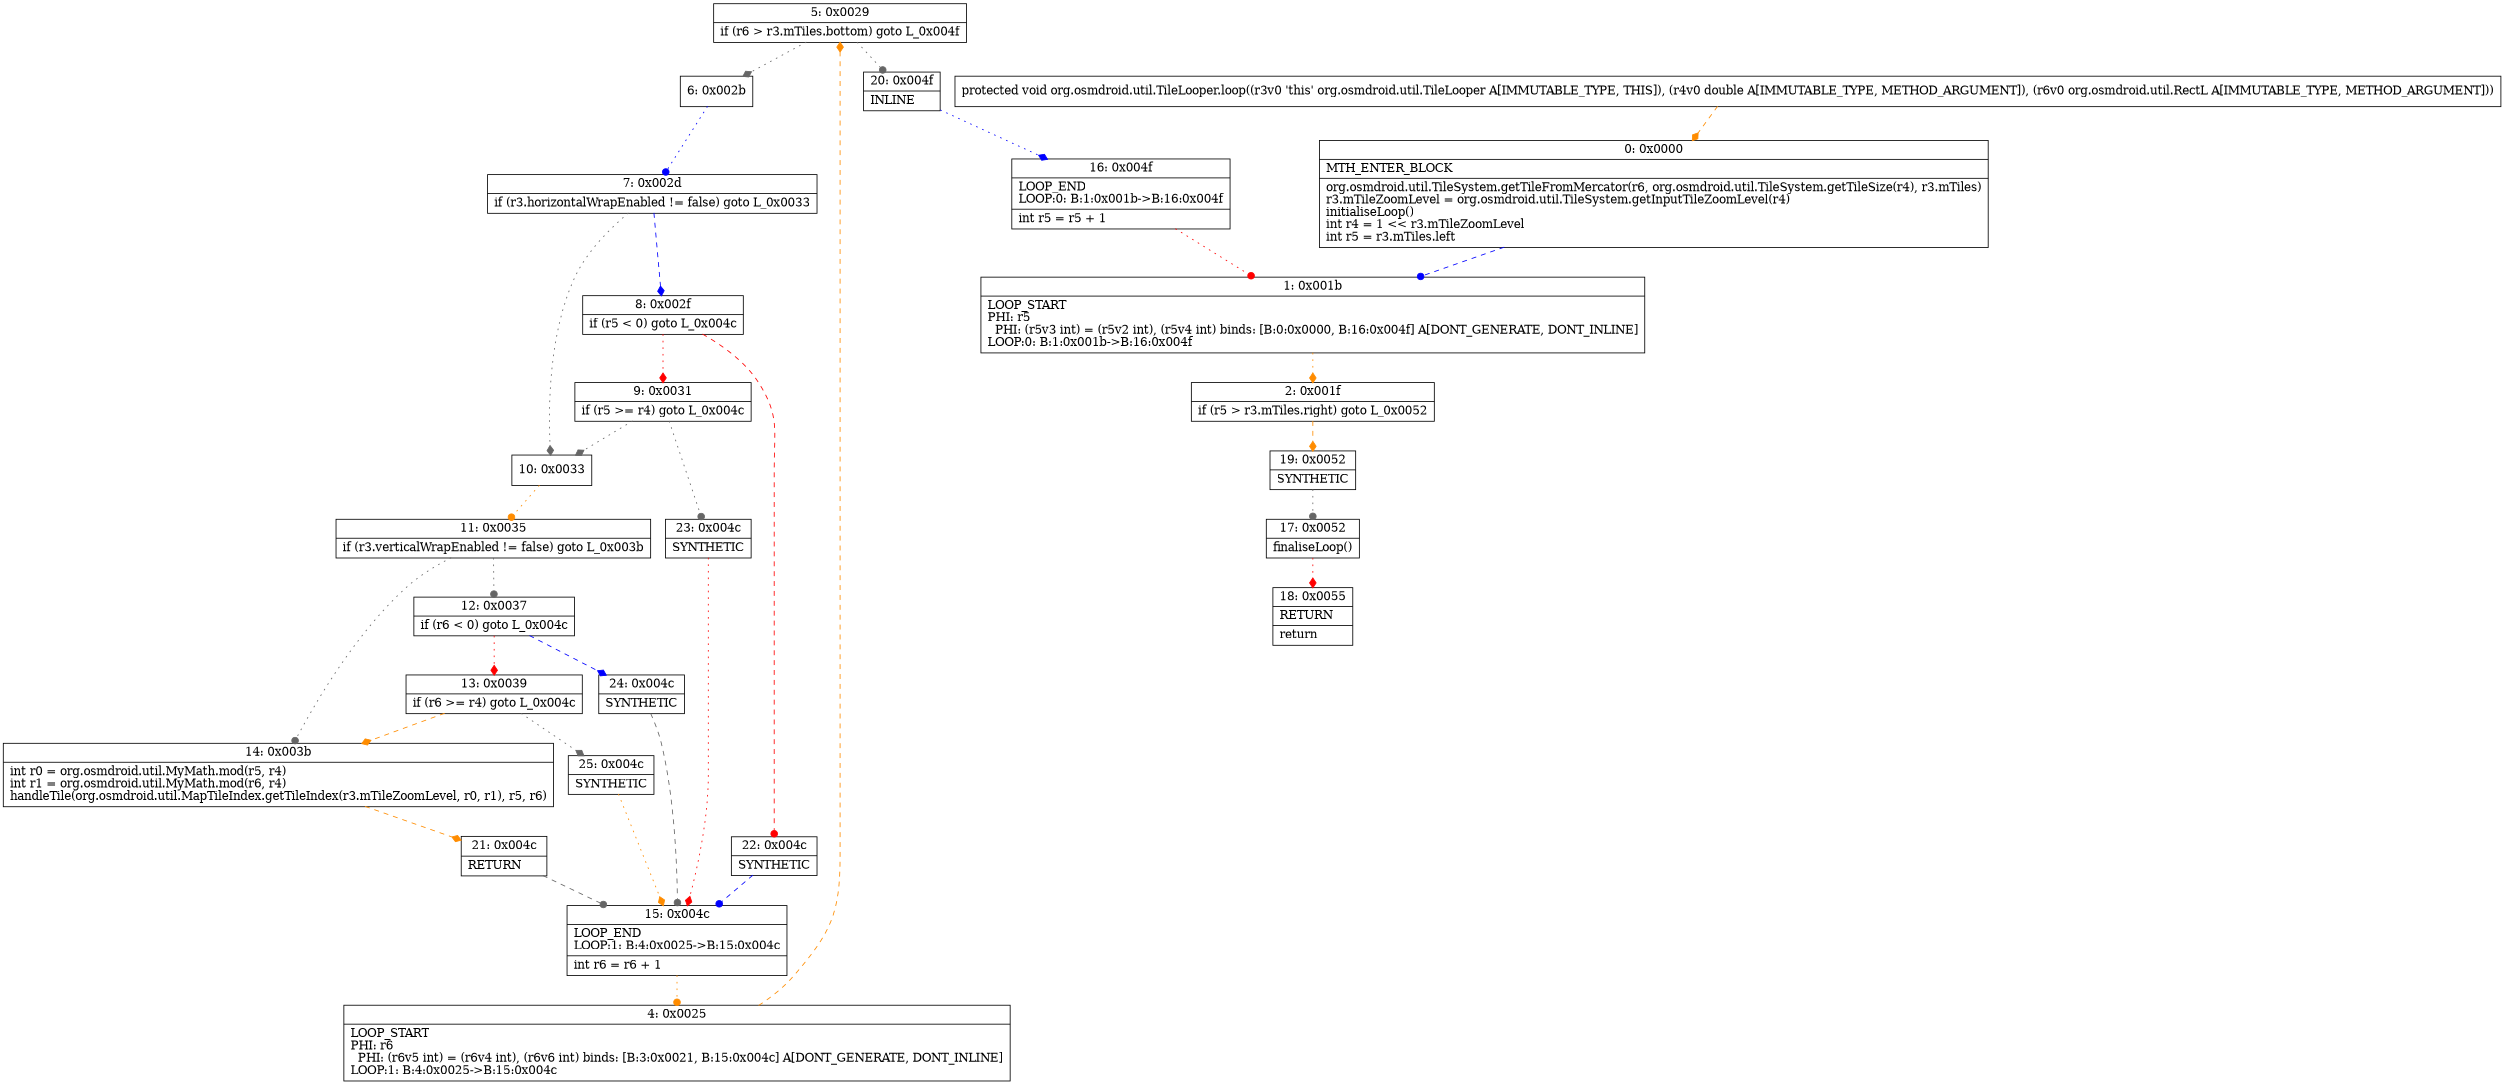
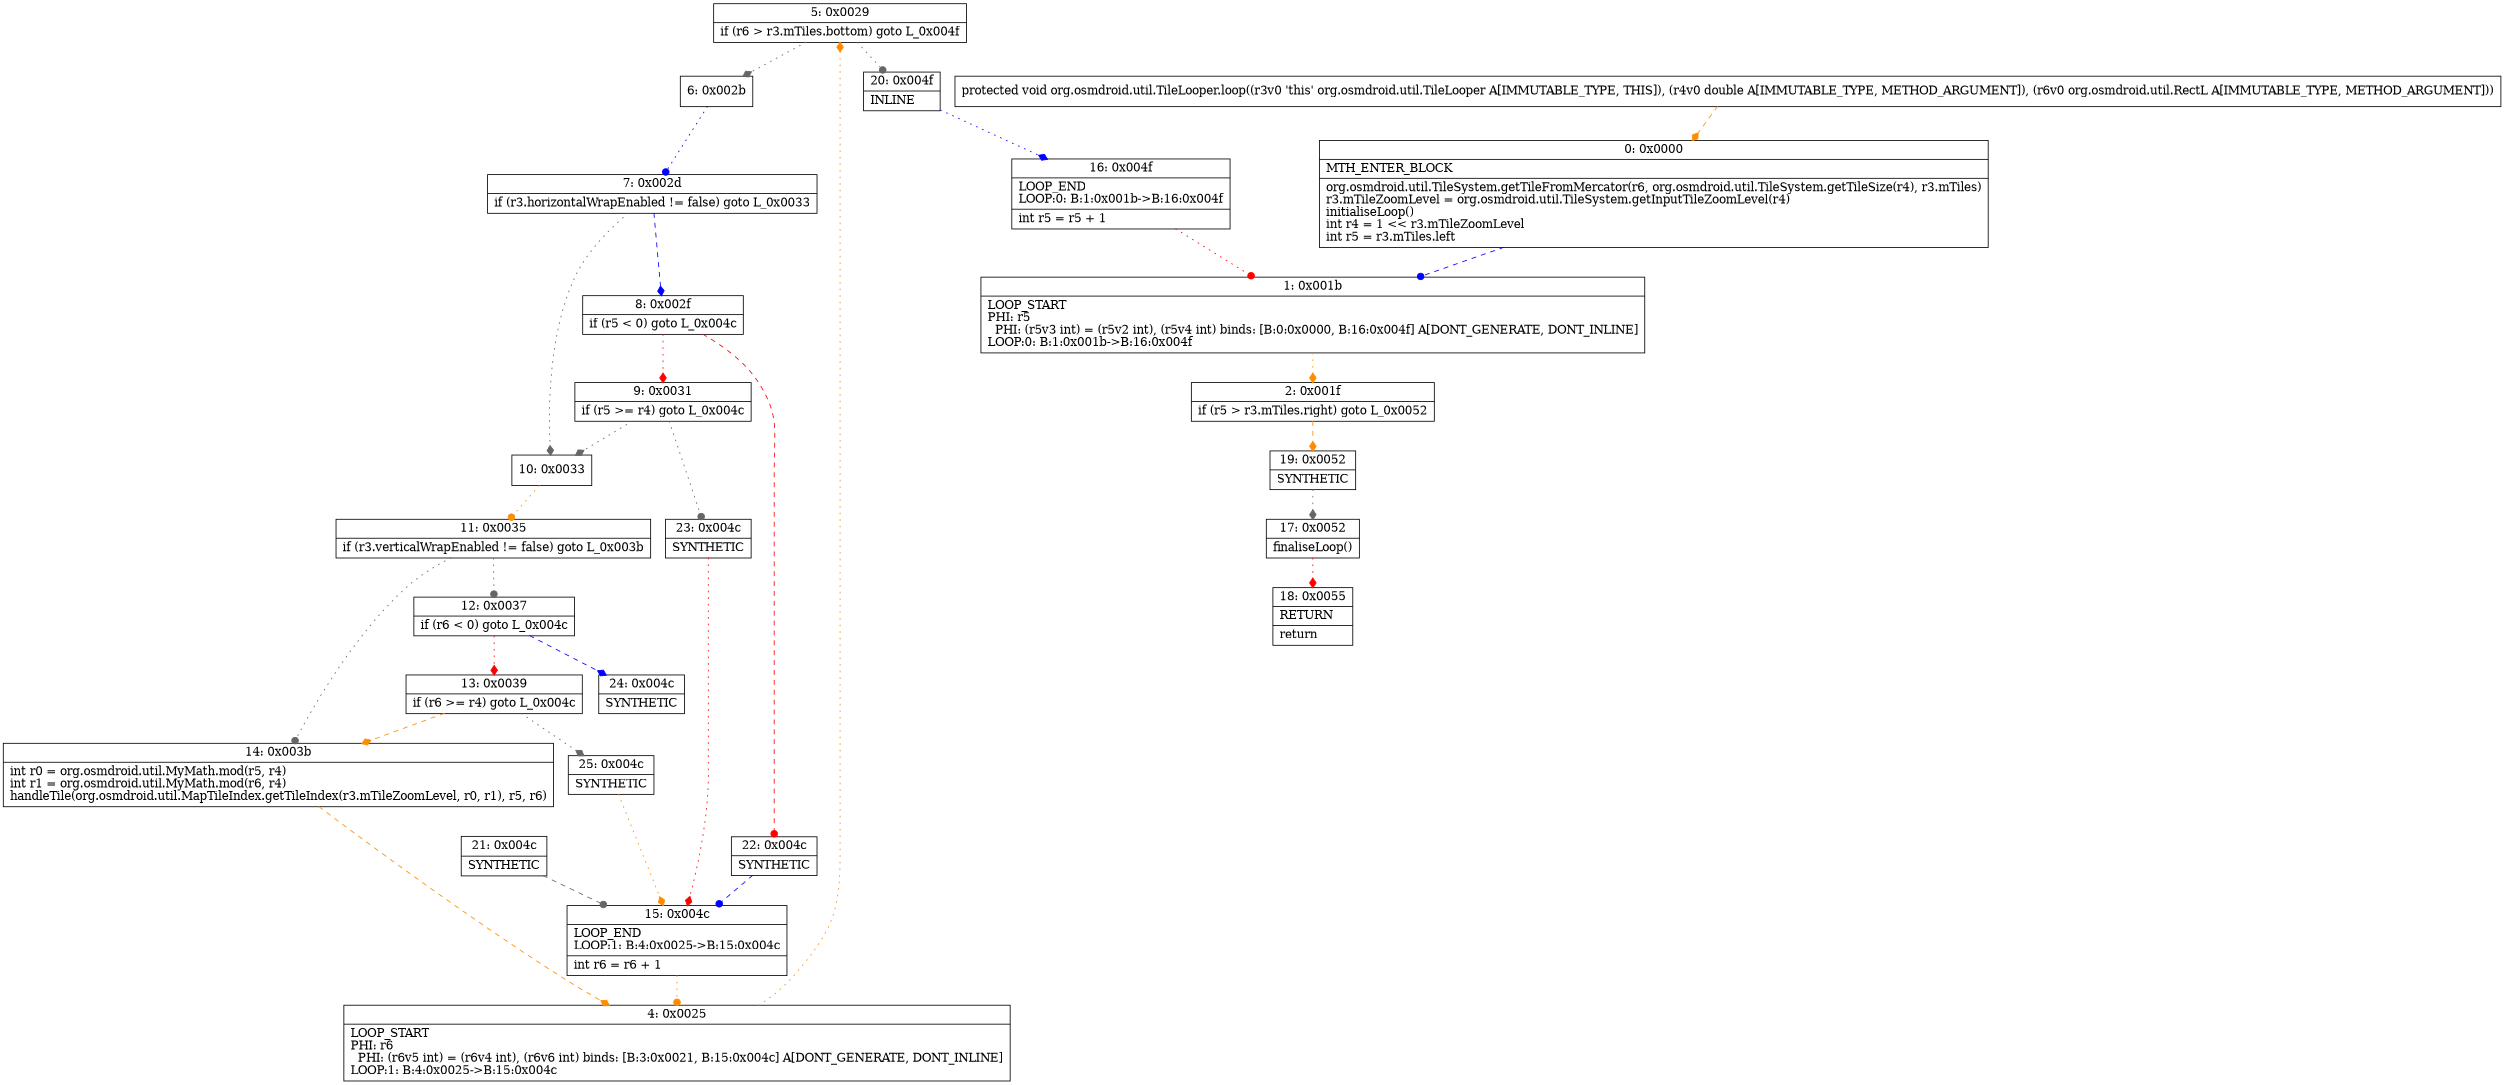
  digraph {
    node [shape=record]
    edge [arrowhead=diamond color=gray40 style=dotted]
    n1 [label="{0\:\ 0x0000|MTH_ENTER_BLOCK\l|org.osmdroid.util.TileSystem.getTileFromMercator(r6, org.osmdroid.util.TileSystem.getTileSize(r4), r3.mTiles)\lr3.mTileZoomLevel = org.osmdroid.util.TileSystem.getInputTileZoomLevel(r4)\linitialiseLoop()\lint r4 = 1 \<\< r3.mTileZoomLevel\lint r5 = r3.mTiles.left\l}"]
    n2 [label="{1\:\ 0x001b|LOOP_START\lPHI: r5 \l  PHI: (r5v3 int) = (r5v2 int), (r5v4 int) binds: [B:0:0x0000, B:16:0x004f] A[DONT_GENERATE, DONT_INLINE]\lLOOP:0: B:1:0x001b\-\>B:16:0x004f\l}"]
    n3 [label="{2\:\ 0x001f|if (r5 \> r3.mTiles.right) goto L_0x0052\l}"]
    n4 [label="{19\:\ 0x0052|SYNTHETIC\l}"]
    n5 [label="{17\:\ 0x0052|finaliseLoop()\l}"]
    n6 [label="{4\:\ 0x0025|LOOP_START\lPHI: r6 \l  PHI: (r6v5 int) = (r6v4 int), (r6v6 int) binds: [B:3:0x0021, B:15:0x004c] A[DONT_GENERATE, DONT_INLINE]\lLOOP:1: B:4:0x0025\-\>B:15:0x004c\l}"]
    n7 [label="{5\:\ 0x0029|if (r6 \> r3.mTiles.bottom) goto L_0x004f\l}"]
    n8 [label="{6\:\ 0x002b}"]
    n9 [label="{20\:\ 0x004f|INLINE\l}"]
    n10 [label="{7\:\ 0x002d|if (r3.horizontalWrapEnabled != false) goto L_0x0033\l}"]
    n11 [label="{16\:\ 0x004f|LOOP_END\lLOOP:0: B:1:0x001b\-\>B:16:0x004f\l|int r5 = r5 + 1\l}"]
    n12 [label="{8\:\ 0x002f|if (r5 \< 0) goto L_0x004c\l}"]
    n13 [label="{10\:\ 0x0033}"]
    n14 [label="{9\:\ 0x0031|if (r5 \>= r4) goto L_0x004c\l}"]
    n15 [label="{22\:\ 0x004c|SYNTHETIC\l}"]
    n16 [label="{11\:\ 0x0035|if (r3.verticalWrapEnabled != false) goto L_0x003b\l}"]
    n17 [label="{23\:\ 0x004c|SYNTHETIC\l}"]
    n18 [label="{15\:\ 0x004c|LOOP_END\lLOOP:1: B:4:0x0025\-\>B:15:0x004c\l|int r6 = r6 + 1\l}"]
    n19 [label="{12\:\ 0x0037|if (r6 \< 0) goto L_0x004c\l}"]
    n20 [label="{14\:\ 0x003b|int r0 = org.osmdroid.util.MyMath.mod(r5, r4)\lint r1 = org.osmdroid.util.MyMath.mod(r6, r4)\lhandleTile(org.osmdroid.util.MapTileIndex.getTileIndex(r3.mTileZoomLevel, r0, r1), r5, r6)\l}"]
    n21 [label="{13\:\ 0x0039|if (r6 \>= r4) goto L_0x004c\l}"]
    n22 [label="{24\:\ 0x004c|SYNTHETIC\l}"]
-   n23 [label="{21\:\ 0x004c|RETURN\l}"]
+   n23 [label="{21\:\ 0x004c|SYNTHETIC\l}"]
    n24 [label="{25\:\ 0x004c|SYNTHETIC\l}"]
    n25 [label="{18\:\ 0x0055|RETURN\l|return\l}"]
    n26 [label="{protected void org.osmdroid.util.TileLooper.loop((r3v0 'this' org.osmdroid.util.TileLooper A[IMMUTABLE_TYPE, THIS]), (r4v0 double A[IMMUTABLE_TYPE, METHOD_ARGUMENT]), (r6v0 org.osmdroid.util.RectL A[IMMUTABLE_TYPE, METHOD_ARGUMENT])) }"]
    n1 -> n2 [arrowhead=dot color=blue style=dashed]
    n2 -> n3 [color=darkorange]
    n3 -> n4 [color=darkorange style=dashed]
-   n4 -> n5 [arrowhead=dot]
+   n4 -> n5
    n5 -> n25 [color=red]
-   n6 -> n7 [color=darkorange style=dashed]
+   n6 -> n7 [color=darkorange]
    n7 -> n8
    n7 -> n9 [arrowhead=dot]
    n8 -> n10 [arrowhead=dot color=blue]
    n9 -> n11 [color=blue]
    n10 -> n12 [color=blue style=dashed]
    n10 -> n13
    n11 -> n2 [arrowhead=dot color=red]
    n12 -> n14 [color=red]
    n12 -> n15 [arrowhead=dot color=red style=dashed]
    n13 -> n16 [arrowhead=dot color=darkorange]
    n14 -> n13
    n14 -> n17 [arrowhead=dot]
    n15 -> n18 [arrowhead=dot color=blue style=dashed]
    n16 -> n19 [arrowhead=dot]
    n16 -> n20 [arrowhead=dot]
    n17 -> n18 [color=red]
    n18 -> n6 [arrowhead=dot color=darkorange]
    n19 -> n21 [color=red]
    n19 -> n22 [color=blue style=dashed]
-   n20 -> n23 [color=darkorange style=dashed]
+   n20 -> n6 [color=darkorange style=dashed]
    n21 -> n20 [color=darkorange style=dashed]
    n21 -> n24
-   n22 -> n18 [arrowhead=dot style=dashed]
    n23 -> n18 [arrowhead=dot style=dashed]
    n24 -> n18 [color=darkorange]
    n26 -> n1 [color=darkorange style=dashed]
  }
